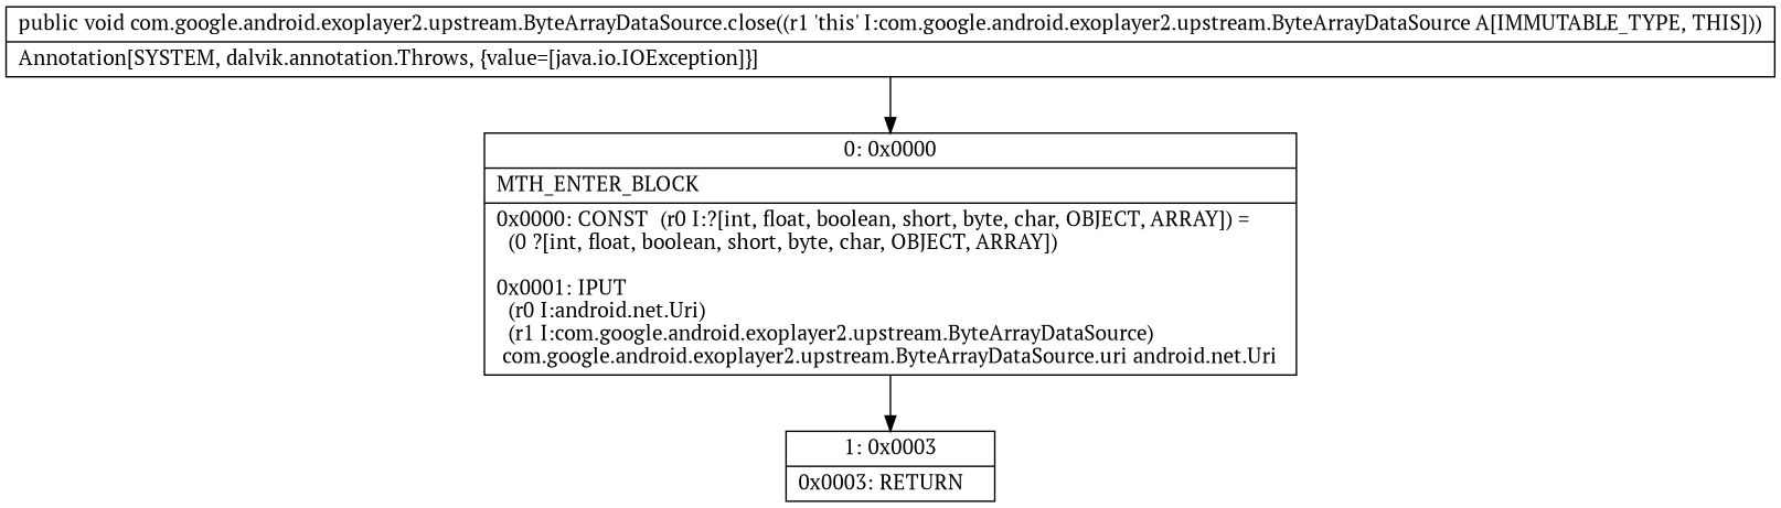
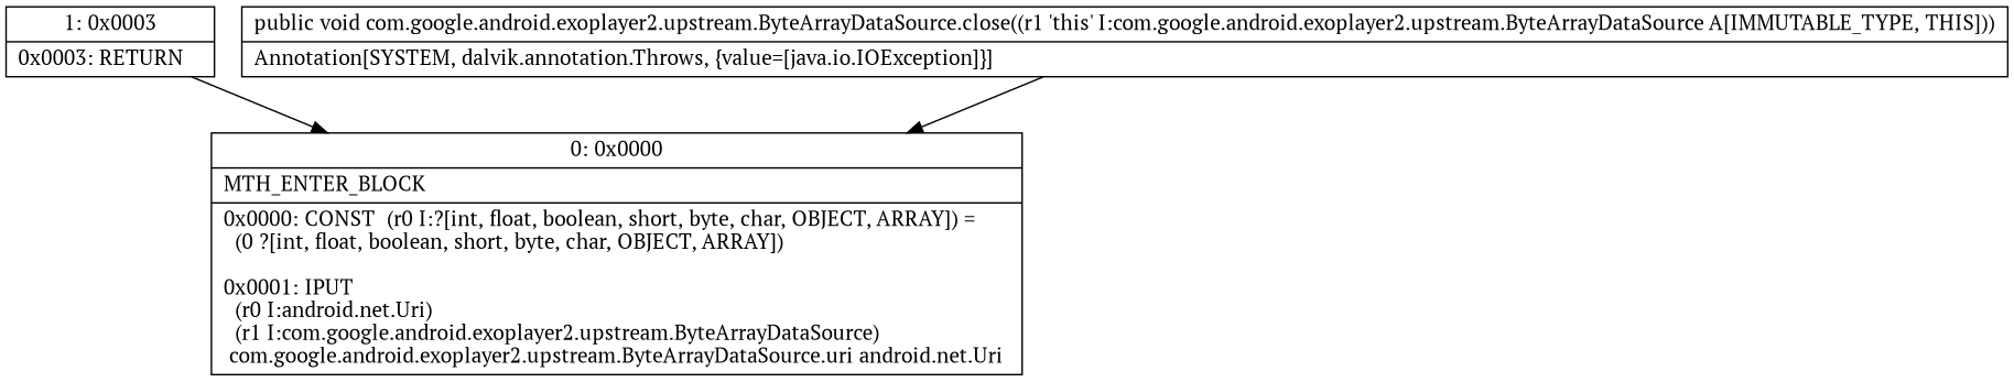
  digraph {
    fontname="PT Serif"
    node [shape=record fontname="PT Serif"]
    edge [fontname="PT Serif"]
    n1 [label="{0\:\ 0x0000|MTH_ENTER_BLOCK\l|0x0000: CONST  (r0 I:?[int, float, boolean, short, byte, char, OBJECT, ARRAY]) = \l  (0 ?[int, float, boolean, short, byte, char, OBJECT, ARRAY])\l \l0x0001: IPUT  \l  (r0 I:android.net.Uri)\l  (r1 I:com.google.android.exoplayer2.upstream.ByteArrayDataSource)\l com.google.android.exoplayer2.upstream.ByteArrayDataSource.uri android.net.Uri \l}"]
    n2 [label="{1\:\ 0x0003|0x0003: RETURN   \l}"]
    n3 [label="{public void com.google.android.exoplayer2.upstream.ByteArrayDataSource.close((r1 'this' I:com.google.android.exoplayer2.upstream.ByteArrayDataSource A[IMMUTABLE_TYPE, THIS]))  | Annotation[SYSTEM, dalvik.annotation.Throws, \{value=[java.io.IOException]\}]\l}"]
-   n1 -> n2
+   n2 -> n1
    n3 -> n1
  }
